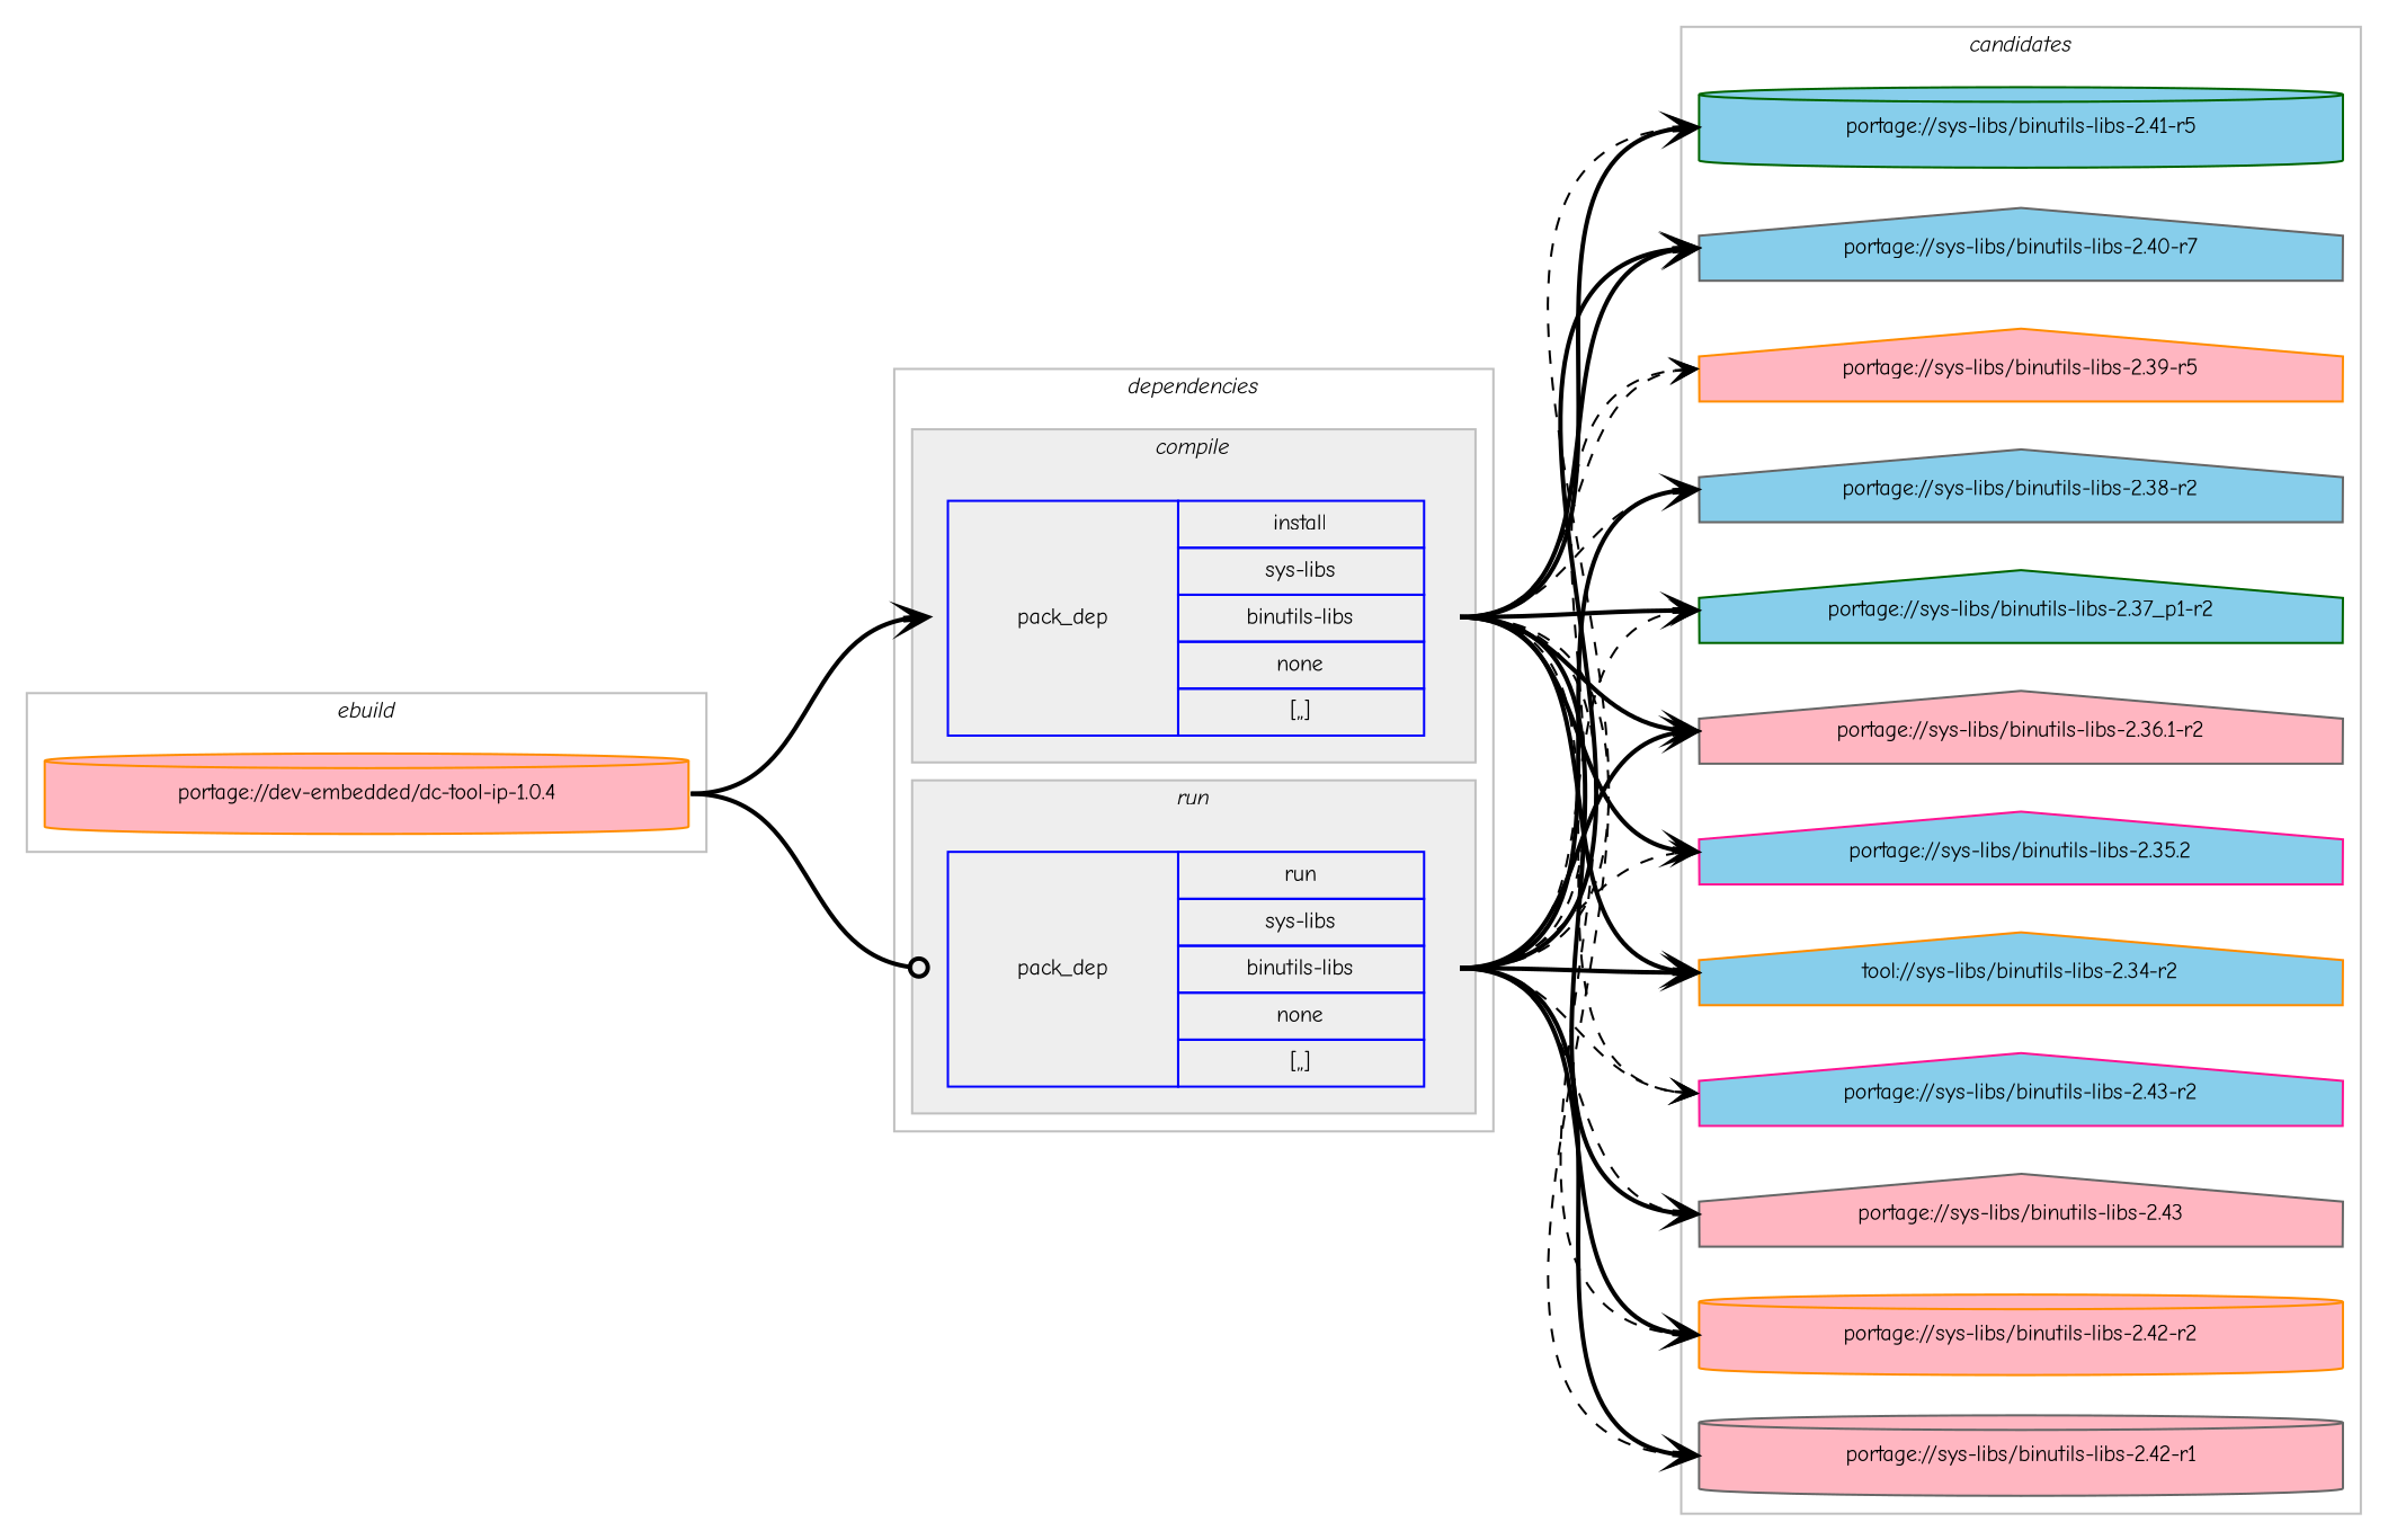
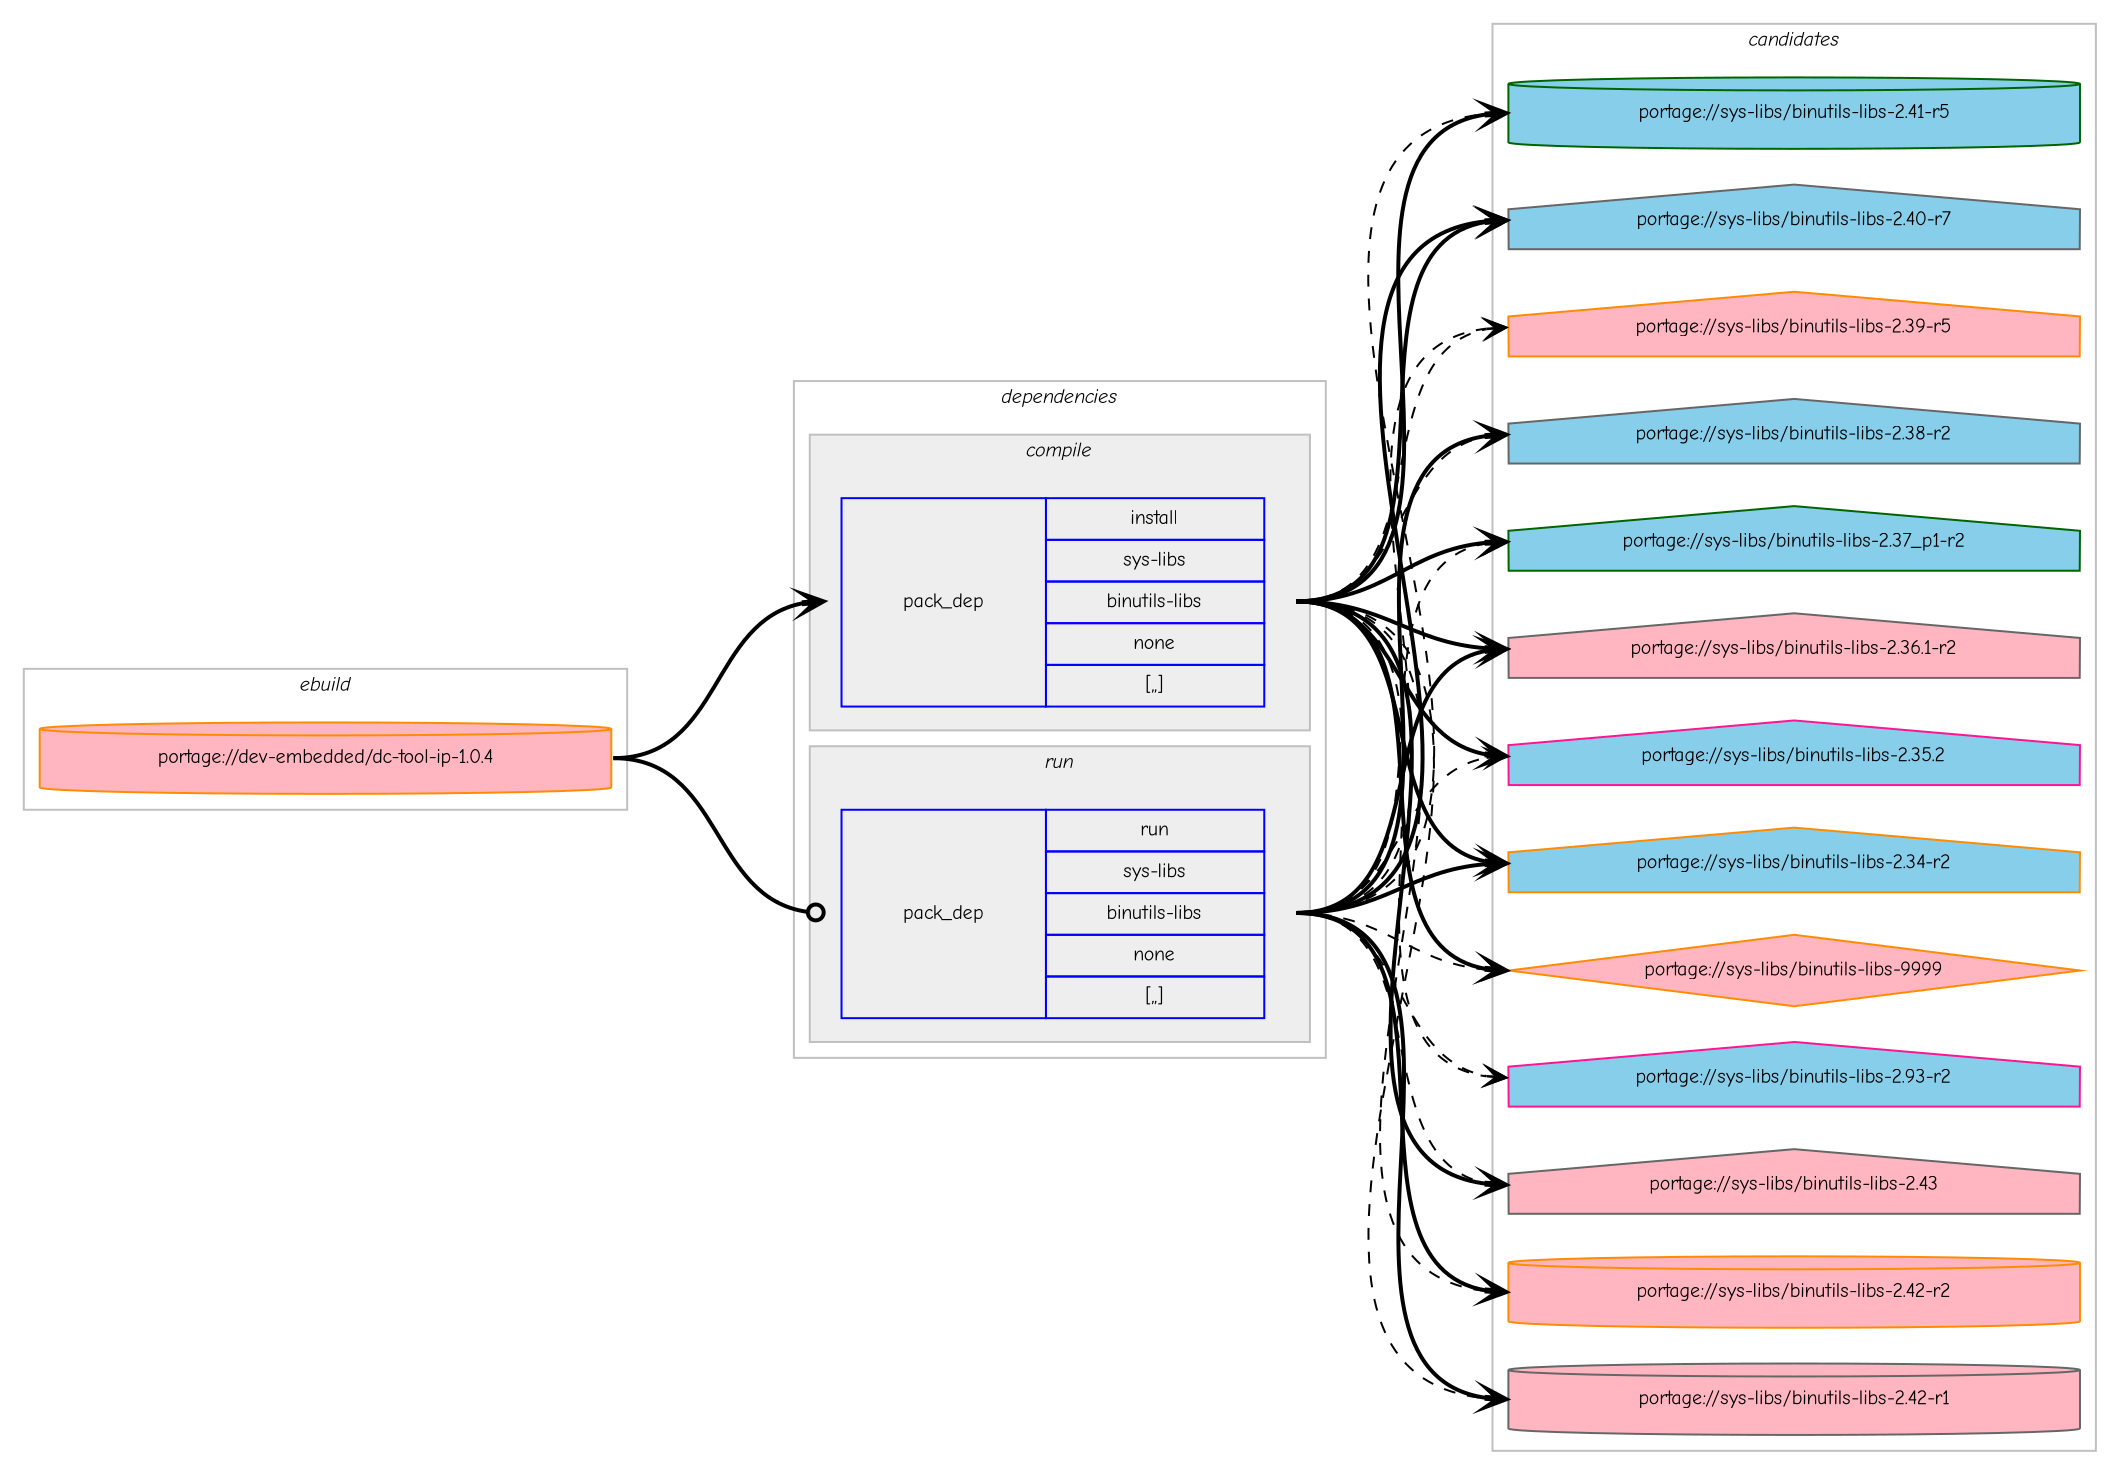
  digraph {
    compound=true
    concentrate=true
    fontname="Comic Neue"
    fontsize=10
    newrank=true
    rankdir=LR
    ranksep=1.5
    node [color=darkorange fillcolor=lightpink fontname="Comic Neue" fontsize=10 shape=house style=filled]
    edge [arrowhead=vee fontname="Comic Neue" headport=w style=bold tailport=e weight=100]
    n1 [label="portage://dev-embedded/dc-tool-ip-1.0.4" shape=cylinder width=4]
    n2 [color=blue label=<<TABLE BORDER="0" CELLBORDER="1" CELLSPACING="0" CELLPADDING="4" WIDTH="220"><TR><TD ROWSPAN="6" CELLPADDING="30">pack_dep</TD></TR><TR><TD WIDTH="110">install</TD></TR><TR><TD>sys-libs</TD></TR><TR><TD>binutils-libs</TD></TR><TR><TD>none</TD></TR><TR><TD>[,,]</TD></TR></TABLE>> shape=none fillcolor="" style=""]
    n3 [color=blue label=<<TABLE BORDER="0" CELLBORDER="1" CELLSPACING="0" CELLPADDING="4" WIDTH="220"><TR><TD ROWSPAN="6" CELLPADDING="30">pack_dep</TD></TR><TR><TD WIDTH="110">run</TD></TR><TR><TD>sys-libs</TD></TR><TR><TD>binutils-libs</TD></TR><TR><TD>none</TD></TR><TR><TD>[,,]</TD></TR></TABLE>> shape=none fillcolor="" style=""]
-   n5 [color=deeppink fillcolor=skyblue label="portage://sys-libs/binutils-libs-2.43-r2" width=4]
+   n4 [label="portage://sys-libs/binutils-libs-9999" shape=diamond width=4]
+   n5 [color=deeppink fillcolor=skyblue label="portage://sys-libs/binutils-libs-2.93-r2" width=4]
    n6 [color=gray40 label="portage://sys-libs/binutils-libs-2.43" width=4]
    n7 [label="portage://sys-libs/binutils-libs-2.42-r2" shape=cylinder width=4]
    n8 [color=gray40 label="portage://sys-libs/binutils-libs-2.42-r1" shape=cylinder width=4]
    n9 [color=darkgreen fillcolor=skyblue label="portage://sys-libs/binutils-libs-2.41-r5" shape=cylinder width=4]
    n10 [color=gray40 fillcolor=skyblue label="portage://sys-libs/binutils-libs-2.40-r7" width=4]
    n11 [label="portage://sys-libs/binutils-libs-2.39-r5" width=4]
    n12 [color=gray40 fillcolor=skyblue label="portage://sys-libs/binutils-libs-2.38-r2" width=4]
    n13 [color=darkgreen fillcolor=skyblue label="portage://sys-libs/binutils-libs-2.37_p1-r2" width=4]
    n14 [color=gray40 label="portage://sys-libs/binutils-libs-2.36.1-r2" width=4]
    n15 [color=deeppink fillcolor=skyblue label="portage://sys-libs/binutils-libs-2.35.2" width=4]
-   n16 [fillcolor=skyblue label="tool://sys-libs/binutils-libs-2.34-r2" width=4]
+   n16 [fillcolor=skyblue label="portage://sys-libs/binutils-libs-2.34-r2" width=4]
    subgraph cluster_1 {
      color=gray
      label=<<i>dependencies</i>>
      subgraph cluster_2 {
        color=gray
        fillcolor="#eeeeee"
        label=<<i>compile</i>>
        style=filled
        subgraph sub_3 {
          color=gray
          fillcolor="#eeeeee"
          label=<<i>compile</i>>
          style=filled
          n2
        }
      }
      subgraph cluster_4 {
        color=gray
        fillcolor="#eeeeee"
        label=<<i>compile and run</i>>
        style=filled
      }
      subgraph cluster_5 {
        color=gray
        fillcolor="#eeeeee"
        label=<<i>run</i>>
        style=filled
        subgraph sub_6 {
          color=gray
          fillcolor="#eeeeee"
          label=<<i>run</i>>
          style=filled
          n3
        }
      }
    }
    subgraph cluster_7 {
      color=gray
      label=<<i>ebuild</i>>
      n1
    }
    subgraph cluster_8 {
      color=gray
      label=<<i>candidates</i>>
      rank=same
      subgraph sub_9 {
        color=black
        label=<<i>candidates</i>>
        nodesep=1
        rank=same
+       n4
        n5
        n6
        n7
        n8
        n9
        n10
        n11
        n12
        n13
        n14
        n15
        n16
      }
      subgraph sub_10 {
        color=black
        label=<<i>candidates</i>>
        nodesep=1
        rank=same
+       n4
        n5
        n6
        n7
        n8
        n9
        n10
        n11
        n12
        n13
        n14
        n15
        n16
      }
    }
    n1 -> n2 [weight=20]
    n1 -> n3 [arrowhead=odot weight=20]
+   n2 -> n4
    n2 -> n5 [style=dashed]
    n2 -> n6
    n2 -> n7 [style=dashed]
    n2 -> n8 [style=dashed]
    n2 -> n9
    n2 -> n10
    n2 -> n11 [style=dashed]
    n2 -> n12 [style=dashed]
    n2 -> n13
    n2 -> n14
    n2 -> n15
    n2 -> n16
+   n3 -> n4 [style=dashed]
    n3 -> n5 [style=dashed]
    n3 -> n6 [style=dashed]
    n3 -> n7
    n3 -> n8
    n3 -> n9 [style=dashed]
    n3 -> n10
    n3 -> n11 [style=dashed]
    n3 -> n12
    n3 -> n13 [style=dashed]
    n3 -> n14
    n3 -> n15 [style=dashed]
    n3 -> n16
  }
